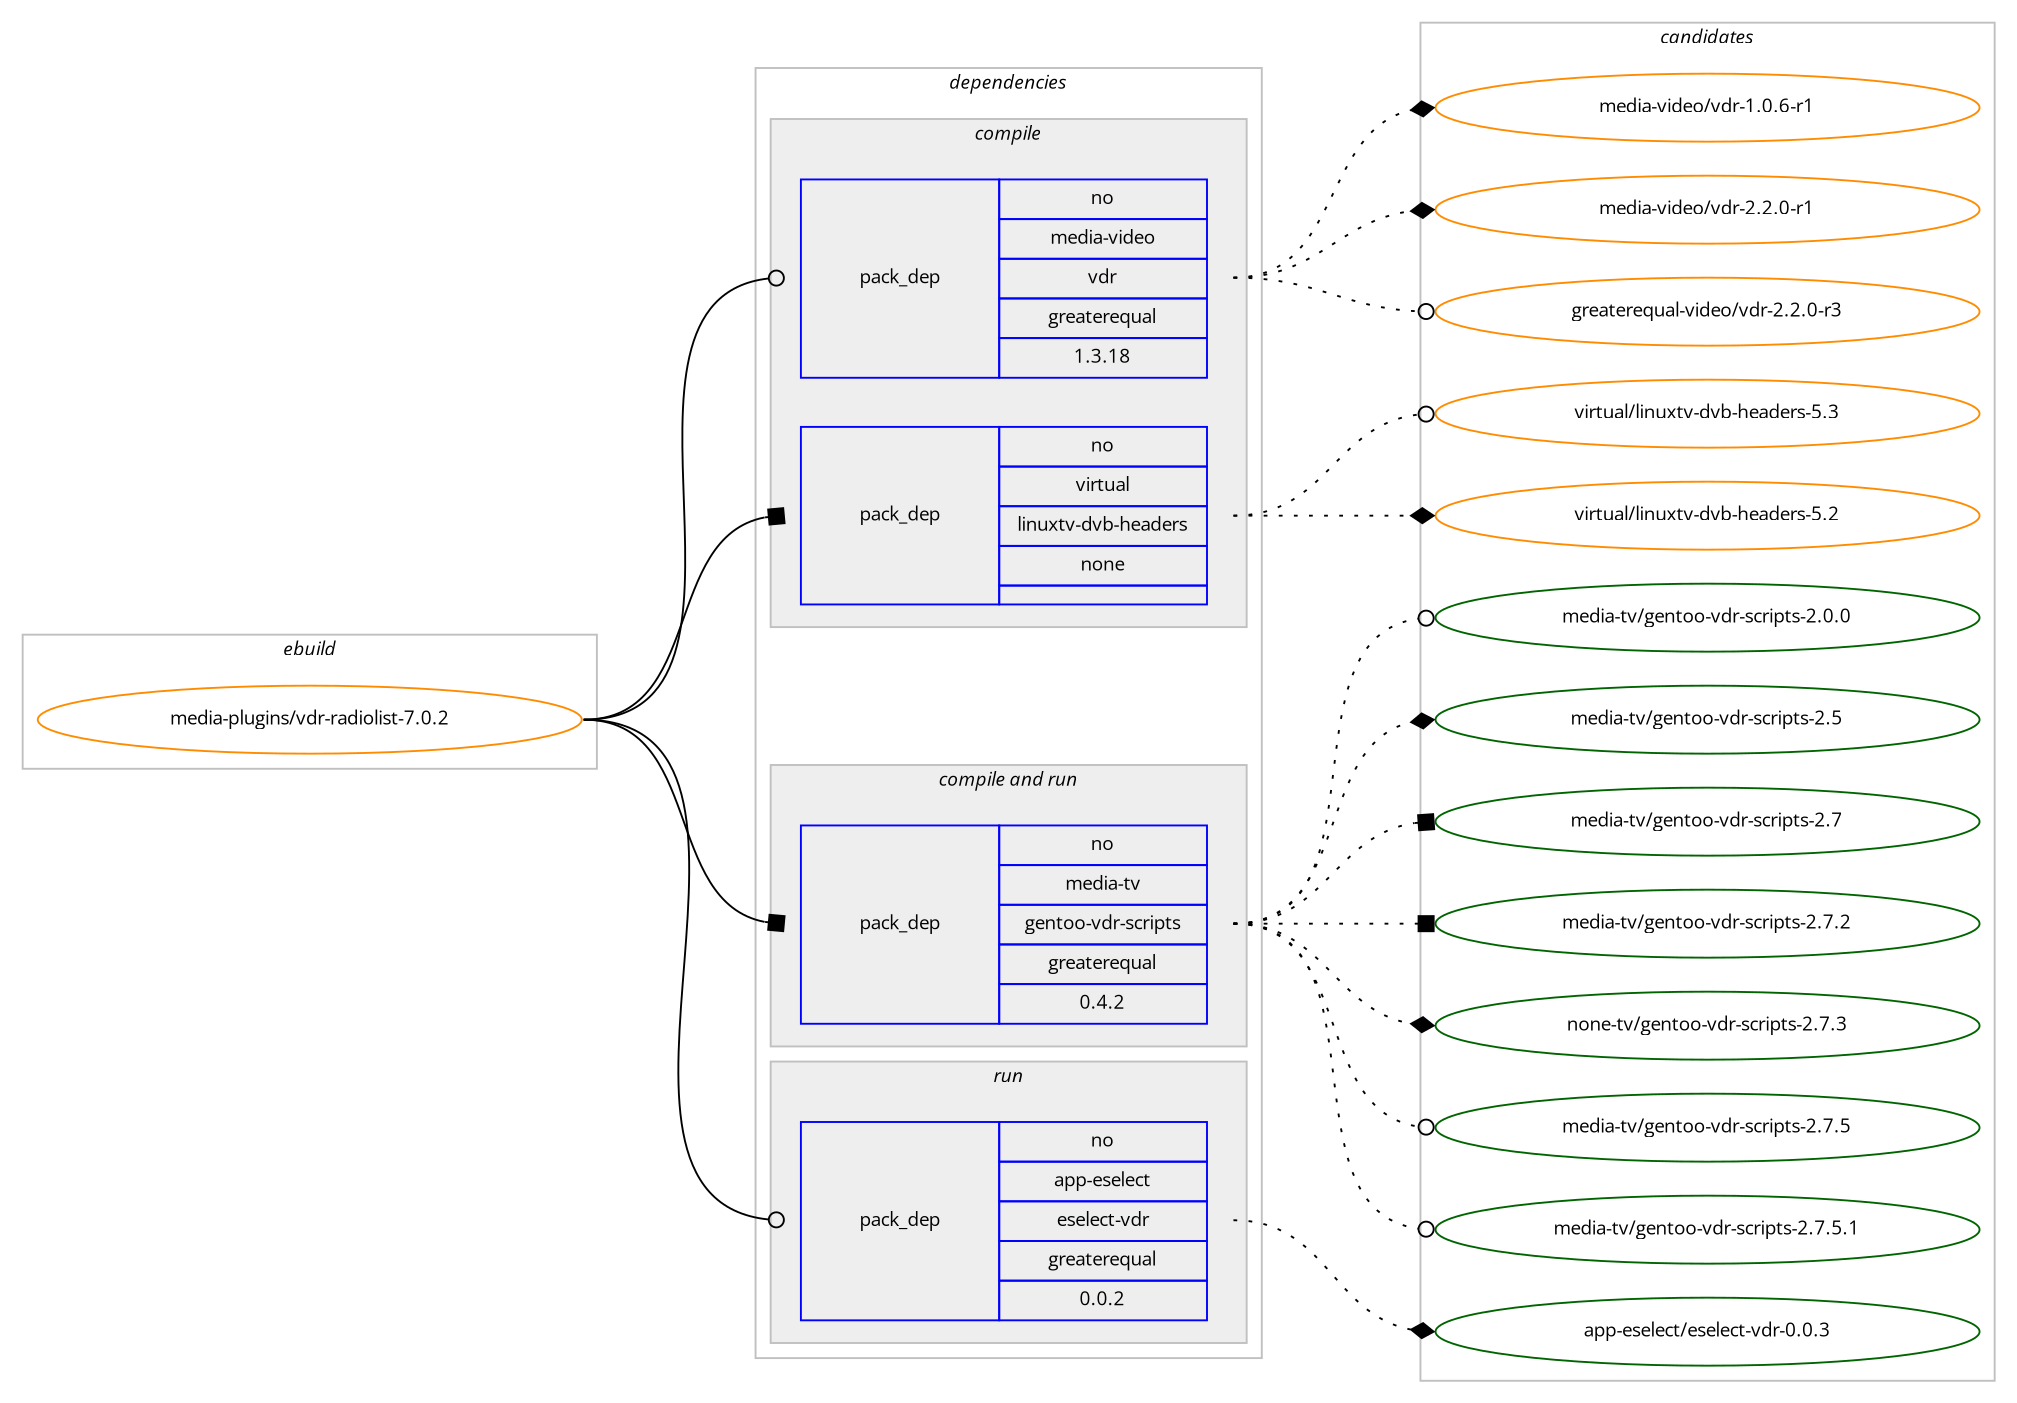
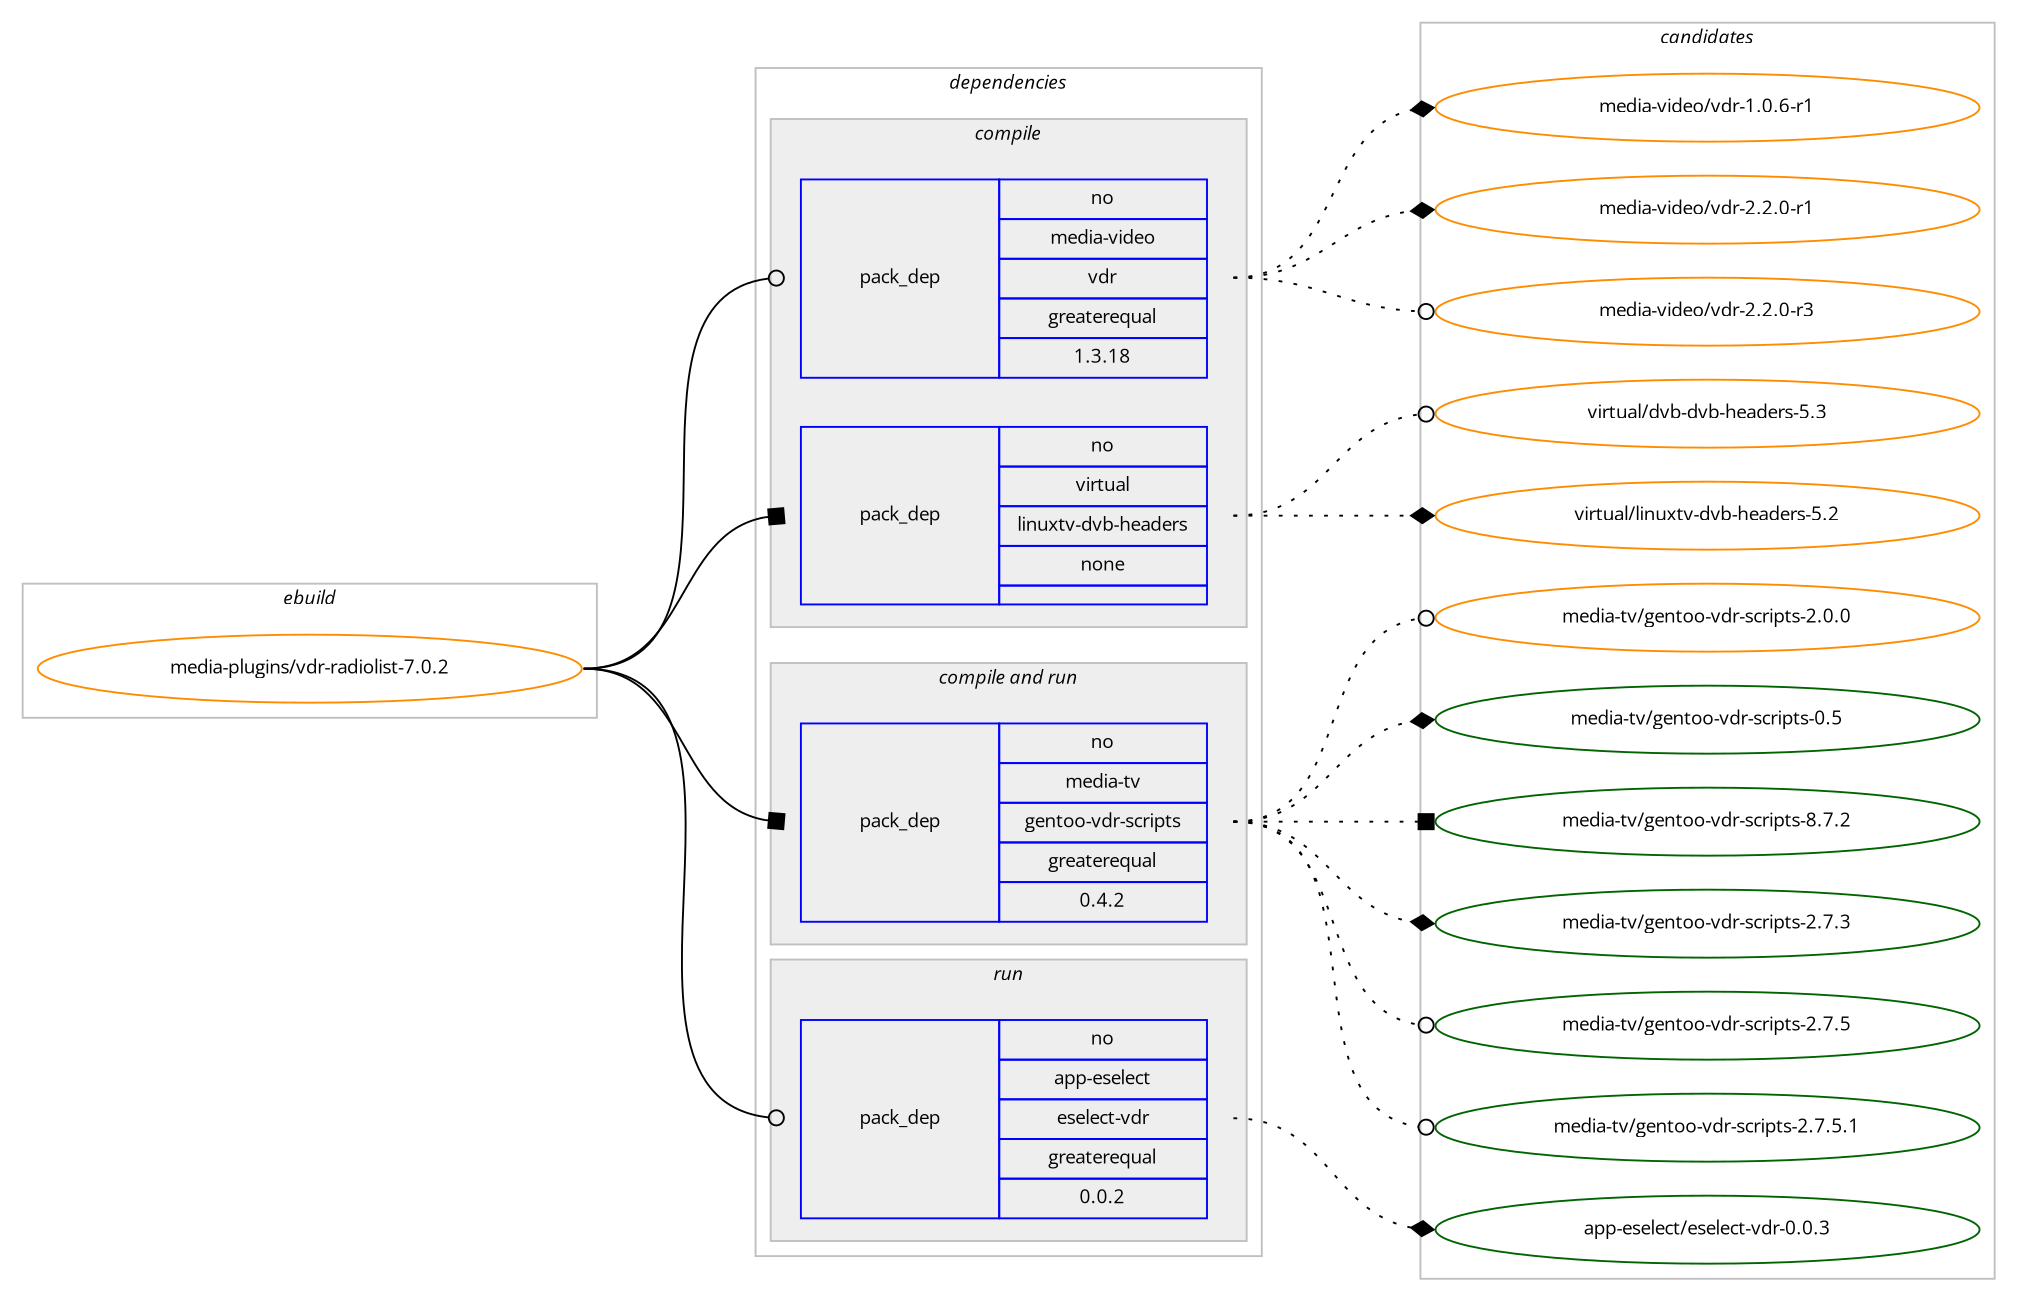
  digraph {
    compound=true
    concentrate=true
    fontname="Open Sans"
    fontsize=10
    newrank=true
    rankdir=LR
    ranksep=1.5
    node [color=darkorange fontname="Open Sans" fontsize=10]
    edge [arrowhead=odot fontname="Open Sans" headport=w style=dotted tailport=e weight=100]
    n1 [label="media-plugins/vdr-radiolist-7.0.2" width=4]
    n2 [color=blue label=<<TABLE BORDER="0" CELLBORDER="1" CELLSPACING="0" CELLPADDING="4" WIDTH="220"><TR><TD ROWSPAN="6" CELLPADDING="30">pack_dep</TD></TR><TR><TD WIDTH="110">no</TD></TR><TR><TD>media-video</TD></TR><TR><TD>vdr</TD></TR><TR><TD>greaterequal</TD></TR><TR><TD>1.3.18</TD></TR></TABLE>> shape=none]
    n3 [color=blue label=<<TABLE BORDER="0" CELLBORDER="1" CELLSPACING="0" CELLPADDING="4" WIDTH="220"><TR><TD ROWSPAN="6" CELLPADDING="30">pack_dep</TD></TR><TR><TD WIDTH="110">no</TD></TR><TR><TD>virtual</TD></TR><TR><TD>linuxtv-dvb-headers</TD></TR><TR><TD>none</TD></TR><TR><TD></TD></TR></TABLE>> shape=none]
    n4 [color=blue label=<<TABLE BORDER="0" CELLBORDER="1" CELLSPACING="0" CELLPADDING="4" WIDTH="220"><TR><TD ROWSPAN="6" CELLPADDING="30">pack_dep</TD></TR><TR><TD WIDTH="110">no</TD></TR><TR><TD>media-tv</TD></TR><TR><TD>gentoo-vdr-scripts</TD></TR><TR><TD>greaterequal</TD></TR><TR><TD>0.4.2</TD></TR></TABLE>> shape=none]
    n5 [color=blue label=<<TABLE BORDER="0" CELLBORDER="1" CELLSPACING="0" CELLPADDING="4" WIDTH="220"><TR><TD ROWSPAN="6" CELLPADDING="30">pack_dep</TD></TR><TR><TD WIDTH="110">no</TD></TR><TR><TD>app-eselect</TD></TR><TR><TD>eselect-vdr</TD></TR><TR><TD>greaterequal</TD></TR><TR><TD>0.0.2</TD></TR></TABLE>> shape=none]
    n6 [label="media-video/vdr-1.0.6-r1" width=4]
    n7 [label="media-video/vdr-2.2.0-r1" width=4]
-   n8 [label="greaterequal-video/vdr-2.2.0-r3" width=4]
-   n9 [label="virtual/linuxtv-dvb-headers-5.3" width=4]
+   n8 [label="media-video/vdr-2.2.0-r3" width=4]
+   n9 [label="virtual/dvb-dvb-headers-5.3" width=4]
    n10 [label="virtual/linuxtv-dvb-headers-5.2" width=4]
-   n11 [color=darkgreen label="media-tv/gentoo-vdr-scripts-2.0.0" width=4]
-   n12 [color=darkgreen label="media-tv/gentoo-vdr-scripts-2.5" width=4]
-   n13 [color=darkgreen label="media-tv/gentoo-vdr-scripts-2.7" width=4]
-   n14 [color=darkgreen label="media-tv/gentoo-vdr-scripts-2.7.2" width=4]
-   n15 [color=darkgreen label="none-tv/gentoo-vdr-scripts-2.7.3" width=4]
+   n11 [label="media-tv/gentoo-vdr-scripts-2.0.0" width=4]
+   n12 [color=darkgreen label="media-tv/gentoo-vdr-scripts-0.5" width=4]
+   n14 [color=darkgreen label="media-tv/gentoo-vdr-scripts-8.7.2" width=4]
+   n15 [color=darkgreen label="media-tv/gentoo-vdr-scripts-2.7.3" width=4]
    n16 [color=darkgreen label="media-tv/gentoo-vdr-scripts-2.7.5" width=4]
    n17 [color=darkgreen label="media-tv/gentoo-vdr-scripts-2.7.5.1" width=4]
    n18 [color=darkgreen label="app-eselect/eselect-vdr-0.0.3" width=4]
    subgraph cluster_1 {
      color=gray
      label=<<i>ebuild</i>>
      rank=same
      n1
    }
    subgraph cluster_2 {
      color=gray
      label=<<i>dependencies</i>>
      subgraph cluster_3 {
        color=gray
        fillcolor="#eeeeee"
        label=<<i>compile</i>>
        style=filled
        subgraph sub_4 {
          color=gray
          fillcolor="#eeeeee"
          label=<<i>compile</i>>
          style=filled
          n2
        }
        subgraph sub_5 {
          color=gray
          fillcolor="#eeeeee"
          label=<<i>compile</i>>
          style=filled
          n3
        }
      }
      subgraph cluster_6 {
        color=gray
        fillcolor="#eeeeee"
        label=<<i>compile and run</i>>
        style=filled
        subgraph sub_7 {
          color=gray
          fillcolor="#eeeeee"
          label=<<i>compile and run</i>>
          style=filled
          n4
        }
      }
      subgraph cluster_8 {
        color=gray
        fillcolor="#eeeeee"
        label=<<i>run</i>>
        style=filled
        subgraph sub_9 {
          color=gray
          fillcolor="#eeeeee"
          label=<<i>run</i>>
          style=filled
          n5
        }
      }
    }
    subgraph cluster_10 {
      color=gray
      label=<<i>candidates</i>>
      rank=same
      subgraph sub_11 {
        color=black
        label=<<i>candidates</i>>
        nodesep=1
        rank=same
        n6
        n7
        n8
      }
      subgraph sub_12 {
        color=black
        label=<<i>candidates</i>>
        nodesep=1
        rank=same
        n9
        n10
      }
      subgraph sub_13 {
        color=black
        label=<<i>candidates</i>>
        nodesep=1
        rank=same
        n11
        n12
-       n13
        n14
        n15
        n16
        n17
      }
      subgraph sub_14 {
        color=black
        label=<<i>candidates</i>>
        nodesep=1
        rank=same
        n18
      }
    }
    n1 -> n2 [style=solid weight=20]
    n1 -> n3 [arrowhead=box style=solid weight=20]
    n1 -> n4 [arrowhead=box style=solid weight=20]
    n1 -> n5 [style=solid weight=20]
    n2 -> n6 [arrowhead=diamond]
    n2 -> n7 [arrowhead=diamond]
    n2 -> n8
    n3 -> n9
    n3 -> n10 [arrowhead=diamond]
    n4 -> n11
    n4 -> n12 [arrowhead=diamond]
-   n4 -> n13 [arrowhead=box]
    n4 -> n14 [arrowhead=box]
    n4 -> n15 [arrowhead=diamond]
    n4 -> n16
    n4 -> n17
    n5 -> n18 [arrowhead=diamond]
  }
